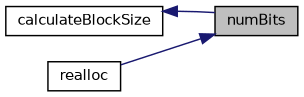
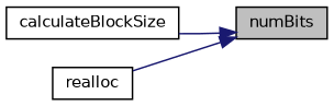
  digraph {
    rankdir=RL
    node [color=black fillcolor=white fontname=Helvetica fontsize=10 shape=record style=filled]
    edge [color=midnightblue dir=back fontname=Helvetica fontsize=10 labelfontname=Helvetica labelfontsize=10 style=solid]
    n1 [fillcolor=grey75 fontcolor=black height=0.2 label=numBits width=0.4]
    n2 [height=0.2 label=calculateBlockSize width=0.4]
    n3 [height=0.2 label=realloc width=0.4]
-   n2 -> n1
+   n1 -> n2
    n1 -> n3
  }
